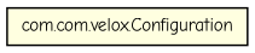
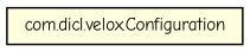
  digraph {
    rankdir=LR
    fontname="Comic Neue"
-   n1 [color=black fillcolor=lightyellow fontname="Comic Neue" fontsize=10 height=0.2 label="com.com.velox.Configuration" shape=record style=filled width=0.4]
+   n1 [color=black fillcolor=lightyellow fontname="Comic Neue" fontsize=10 height=0.2 label="com.dicl.velox.Configuration" shape=record style=filled width=0.4]
  }
